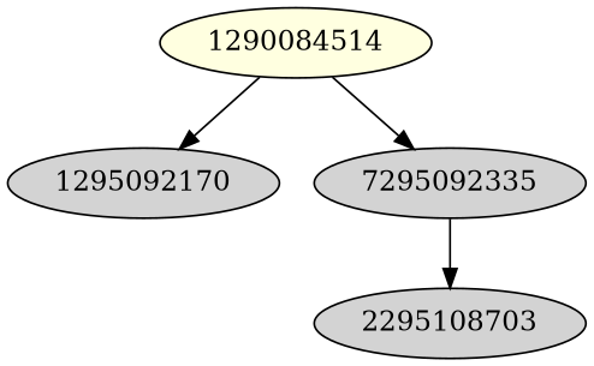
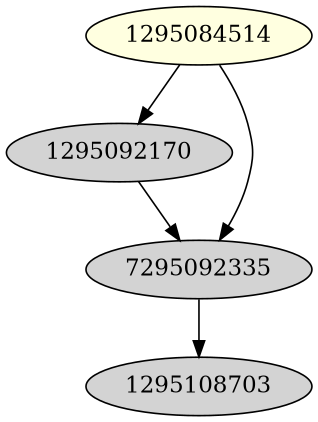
  strict digraph {
    node [fillcolor=lightgrey style=filled]
-   1295084514 [fillcolor=lightyellow label=1290084514]
+   1295084514 [fillcolor=lightyellow]
    1295092170
    n3 [label=7295092335]
-   1295108703 [label=2295108703]
+   1295108703
    1295084514 -> 1295092170
    1295084514 -> n3
+   1295092170 -> n3
    n3 -> 1295108703
  }
